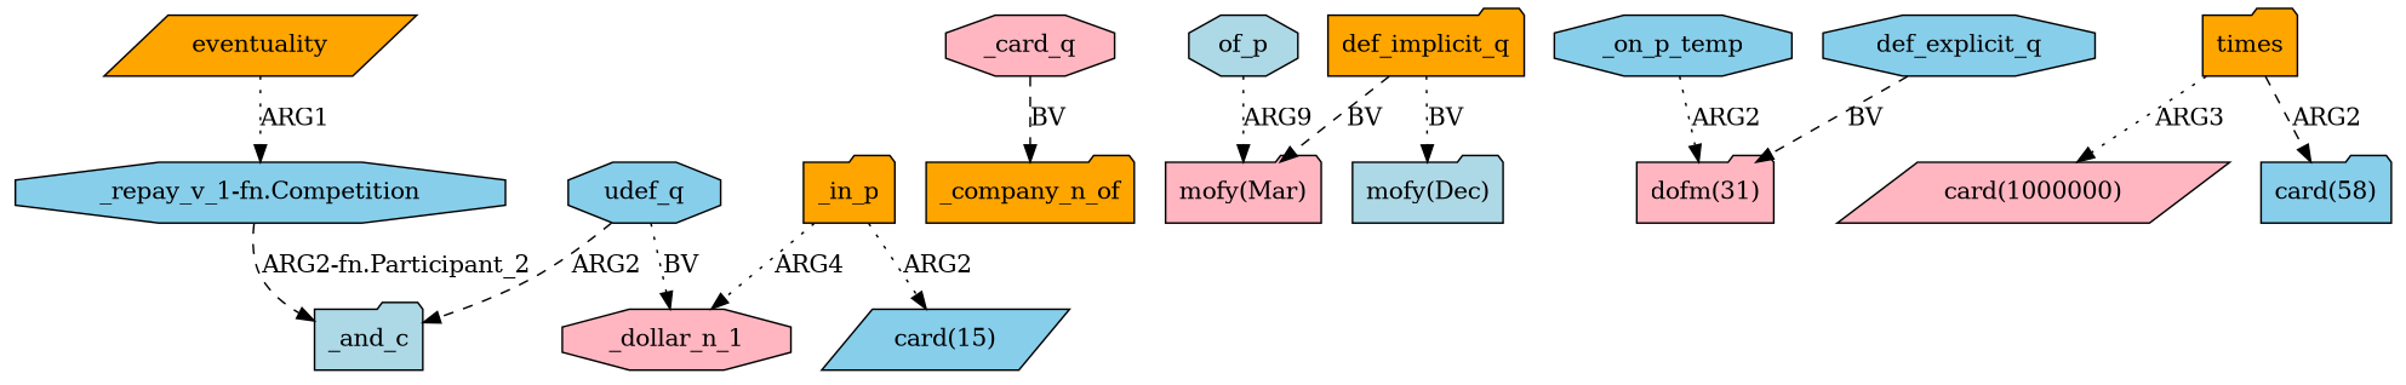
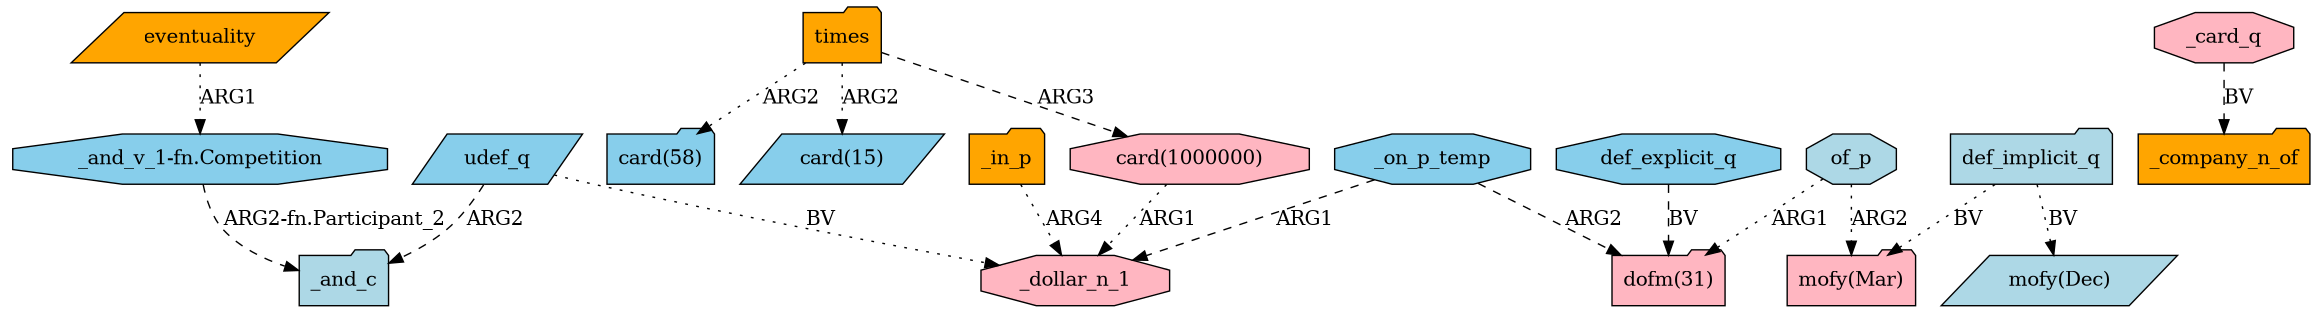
  digraph {
    node [fillcolor=skyblue shape=folder style=filled]
    edge [style=dotted]
    _and_c [fillcolor=lightblue]
-   "_repay_v_1-fn.Competition" [shape=octagon]
+   "_repay_v_1-fn.Competition" [shape=octagon label="_and_v_1-fn.Competition"]
    _company_n_of [fillcolor=orange]
    of_p [fillcolor=lightblue shape=octagon]
    "mofy(Mar)" [fillcolor=lightpink]
    "dofm(31)" [fillcolor=lightpink]
-   "mofy(Dec)" [fillcolor=lightblue]
-   def_implicit_q [fillcolor=orange]
+   "mofy(Dec)" [fillcolor=lightblue shape=parallelogram]
+   def_implicit_q [fillcolor=lightblue]
    times [fillcolor=orange]
-   "card(1000000)" [fillcolor=lightpink shape=parallelogram]
+   "card(1000000)" [fillcolor=lightpink shape=octagon]
    "card(58)"
    "card(15)" [shape=parallelogram]
    _dollar_n_1 [fillcolor=lightpink shape=octagon]
    _on_p_temp [shape=octagon]
-   udef_q [shape=octagon]
+   udef_q [shape=parallelogram]
    _in_p [fillcolor=orange]
    def_explicit_q [shape=octagon]
    eventuality [fillcolor=orange shape=parallelogram]
    n19 [fillcolor=lightpink label=_card_q shape=octagon]
    "_repay_v_1-fn.Competition" -> _and_c [label="ARG2-fn.Participant_2" style=dashed]
-   of_p -> "mofy(Mar)" [label=ARG9]
-   def_implicit_q -> "mofy(Mar)" [label=BV style=dashed]
+   of_p -> "mofy(Mar)" [label=ARG2]
+   of_p -> "dofm(31)" [label=ARG1]
+   def_implicit_q -> "mofy(Mar)" [label=BV]
    def_implicit_q -> "mofy(Dec)" [label=BV]
-   times -> "card(1000000)" [label=ARG3]
-   times -> "card(58)" [label=ARG2 style=dashed]
-   _in_p -> "card(15)" [label=ARG2]
-   _on_p_temp -> "dofm(31)" [label=ARG2]
+   times -> "card(1000000)" [label=ARG3 style=dashed]
+   times -> "card(58)" [label=ARG2]
+   times -> "card(15)" [label=ARG2]
+   "card(1000000)" -> _dollar_n_1 [label=ARG1]
+   _on_p_temp -> "dofm(31)" [label=ARG2 style=dashed]
+   _on_p_temp -> _dollar_n_1 [label=ARG1 style=dashed]
    udef_q -> _and_c [label=ARG2 style=dashed]
    udef_q -> _dollar_n_1 [label=BV]
    _in_p -> _dollar_n_1 [label=ARG4]
    def_explicit_q -> "dofm(31)" [label=BV style=dashed]
    eventuality -> "_repay_v_1-fn.Competition" [label=ARG1]
    n19 -> _company_n_of [label=BV style=dashed]
  }
